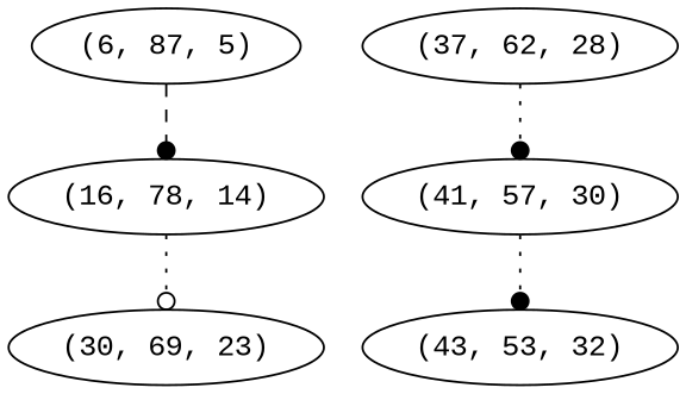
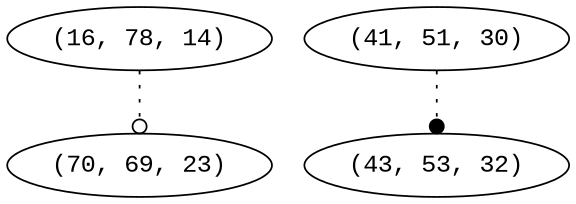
  digraph {
    fontname="Liberation Mono"
    node [fontname="Liberation Mono"]
    edge [arrowhead=dot fontname="Liberation Mono" style=dotted]
-   "(6, 87, 5)"
    "(16, 78, 14)"
-   "(30, 69, 23)"
-   "(37, 62, 28)"
-   "(41, 57, 30)"
+   "(30, 69, 23)" [label="(70, 69, 23)"]
+   "(41, 57, 30)" [label="(41, 51, 30)"]
    "(43, 53, 32)"
-   "(6, 87, 5)" -> "(16, 78, 14)" [style=dashed]
    "(16, 78, 14)" -> "(30, 69, 23)" [arrowhead=odot]
-   "(37, 62, 28)" -> "(41, 57, 30)"
    "(41, 57, 30)" -> "(43, 53, 32)"
  }
